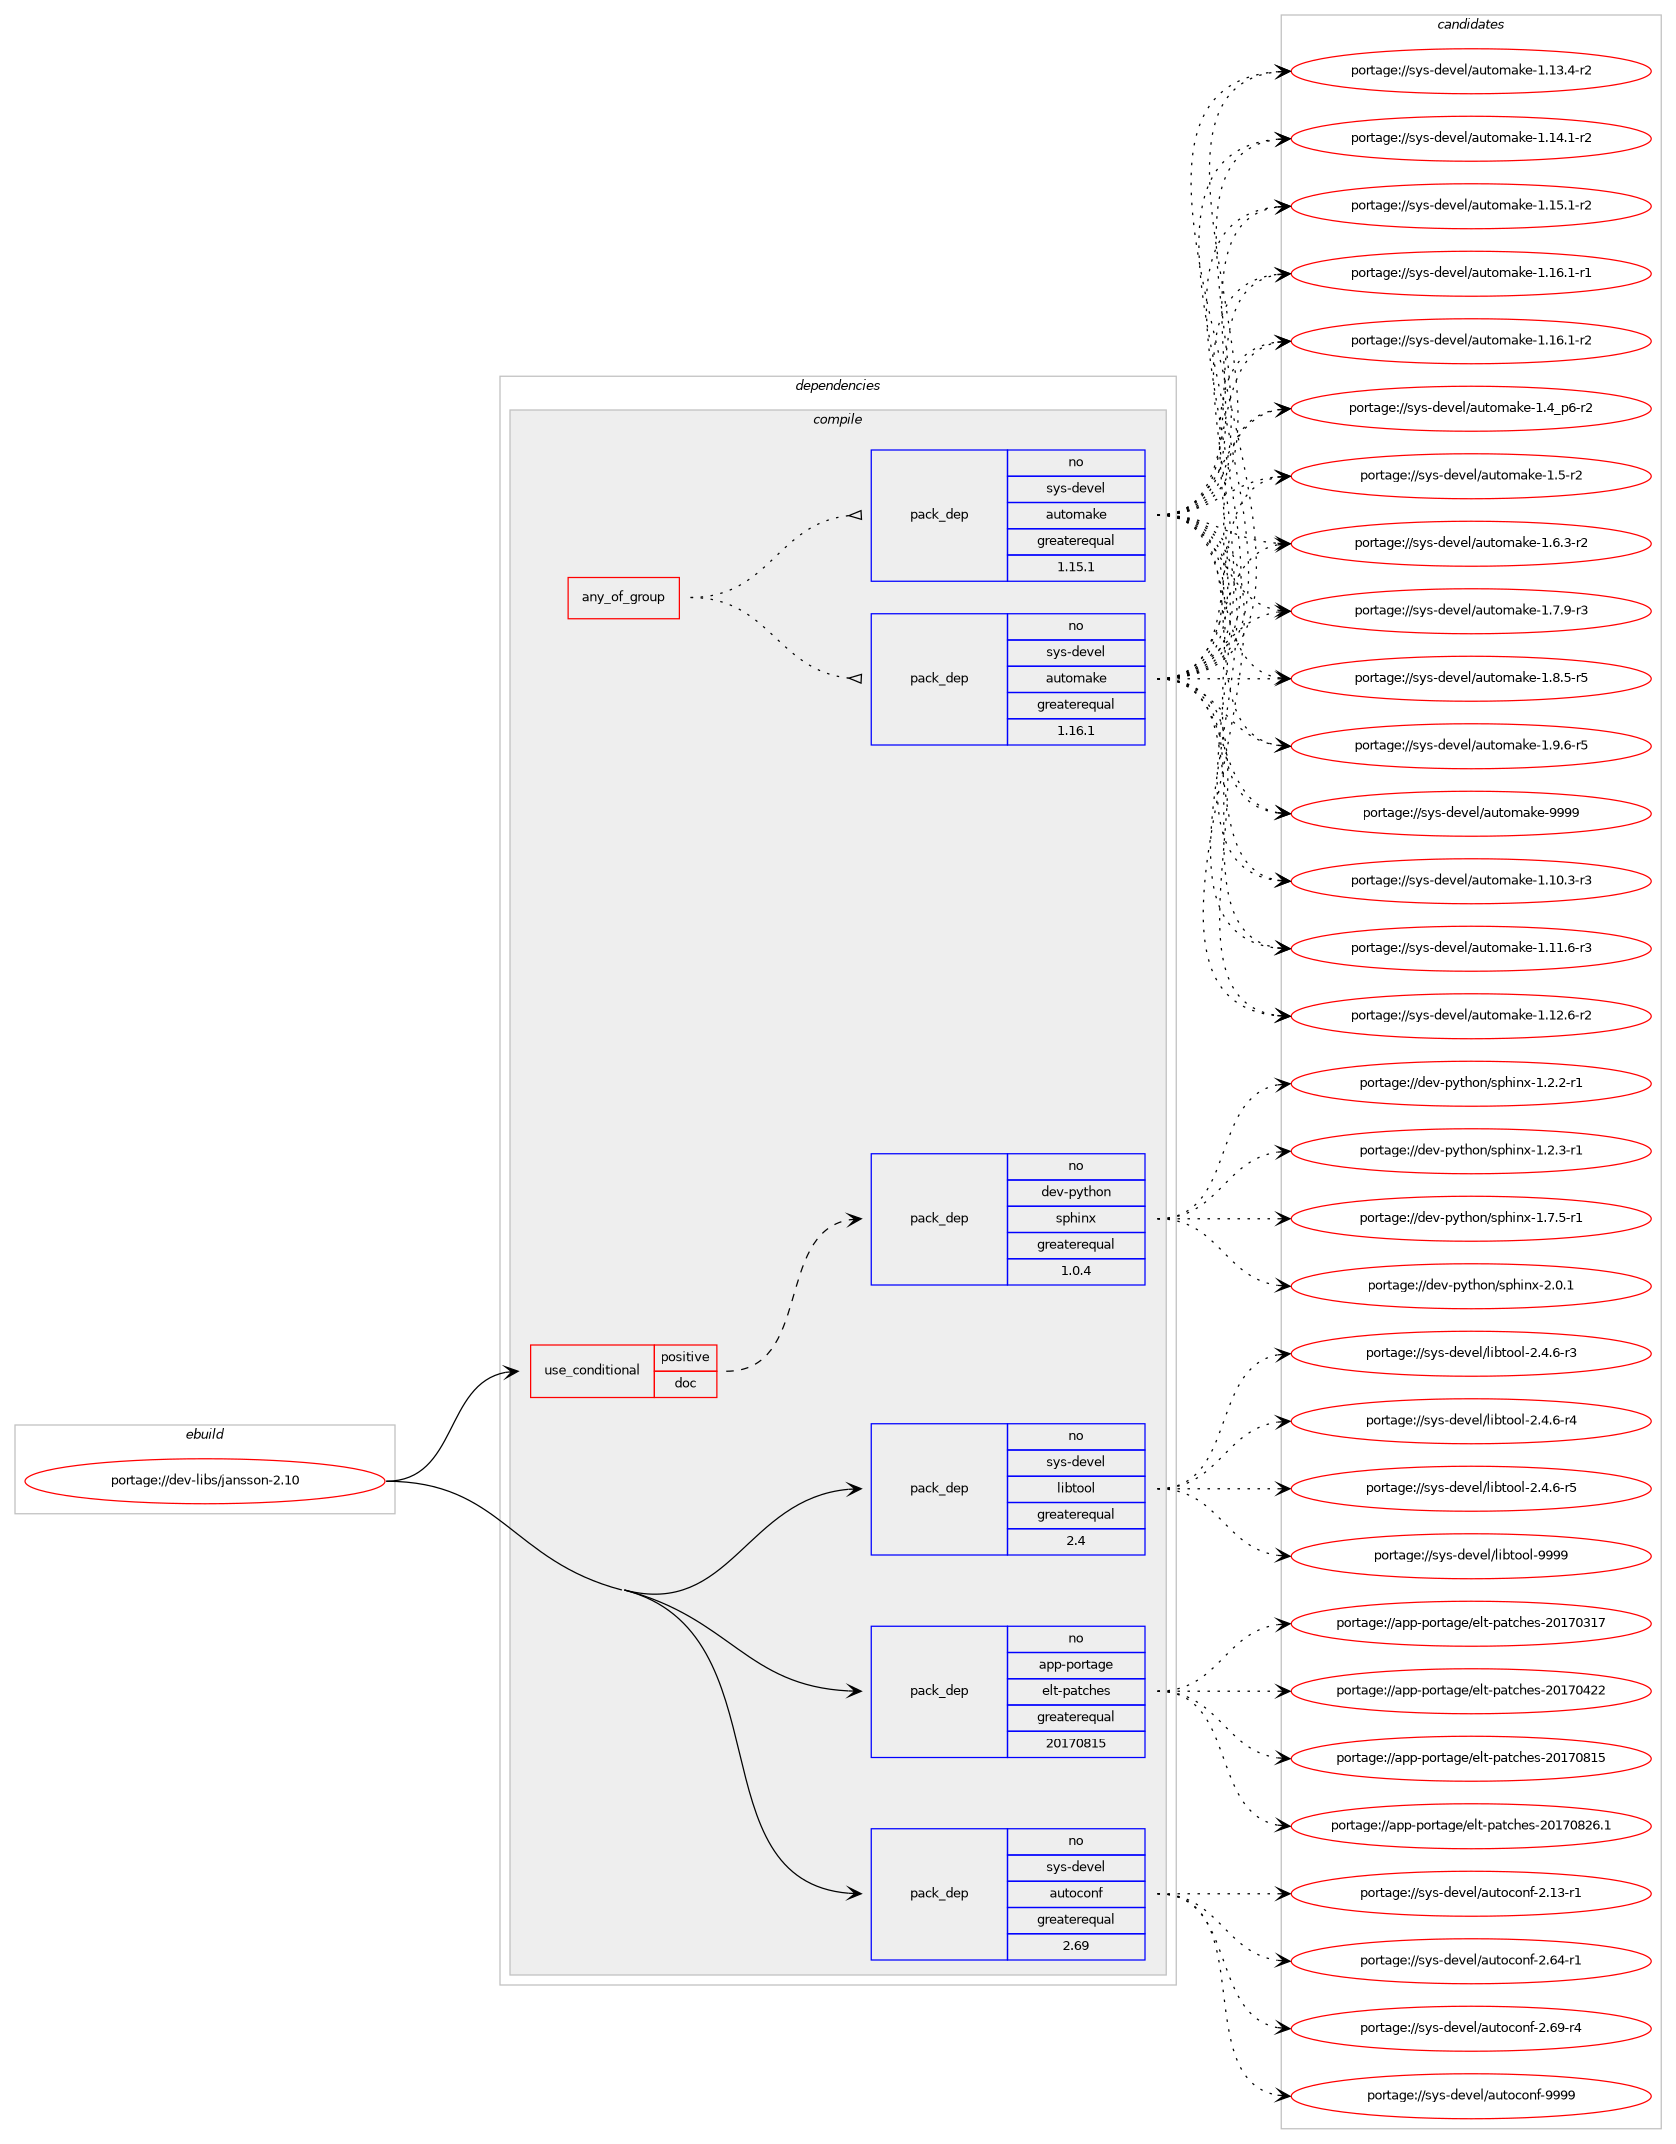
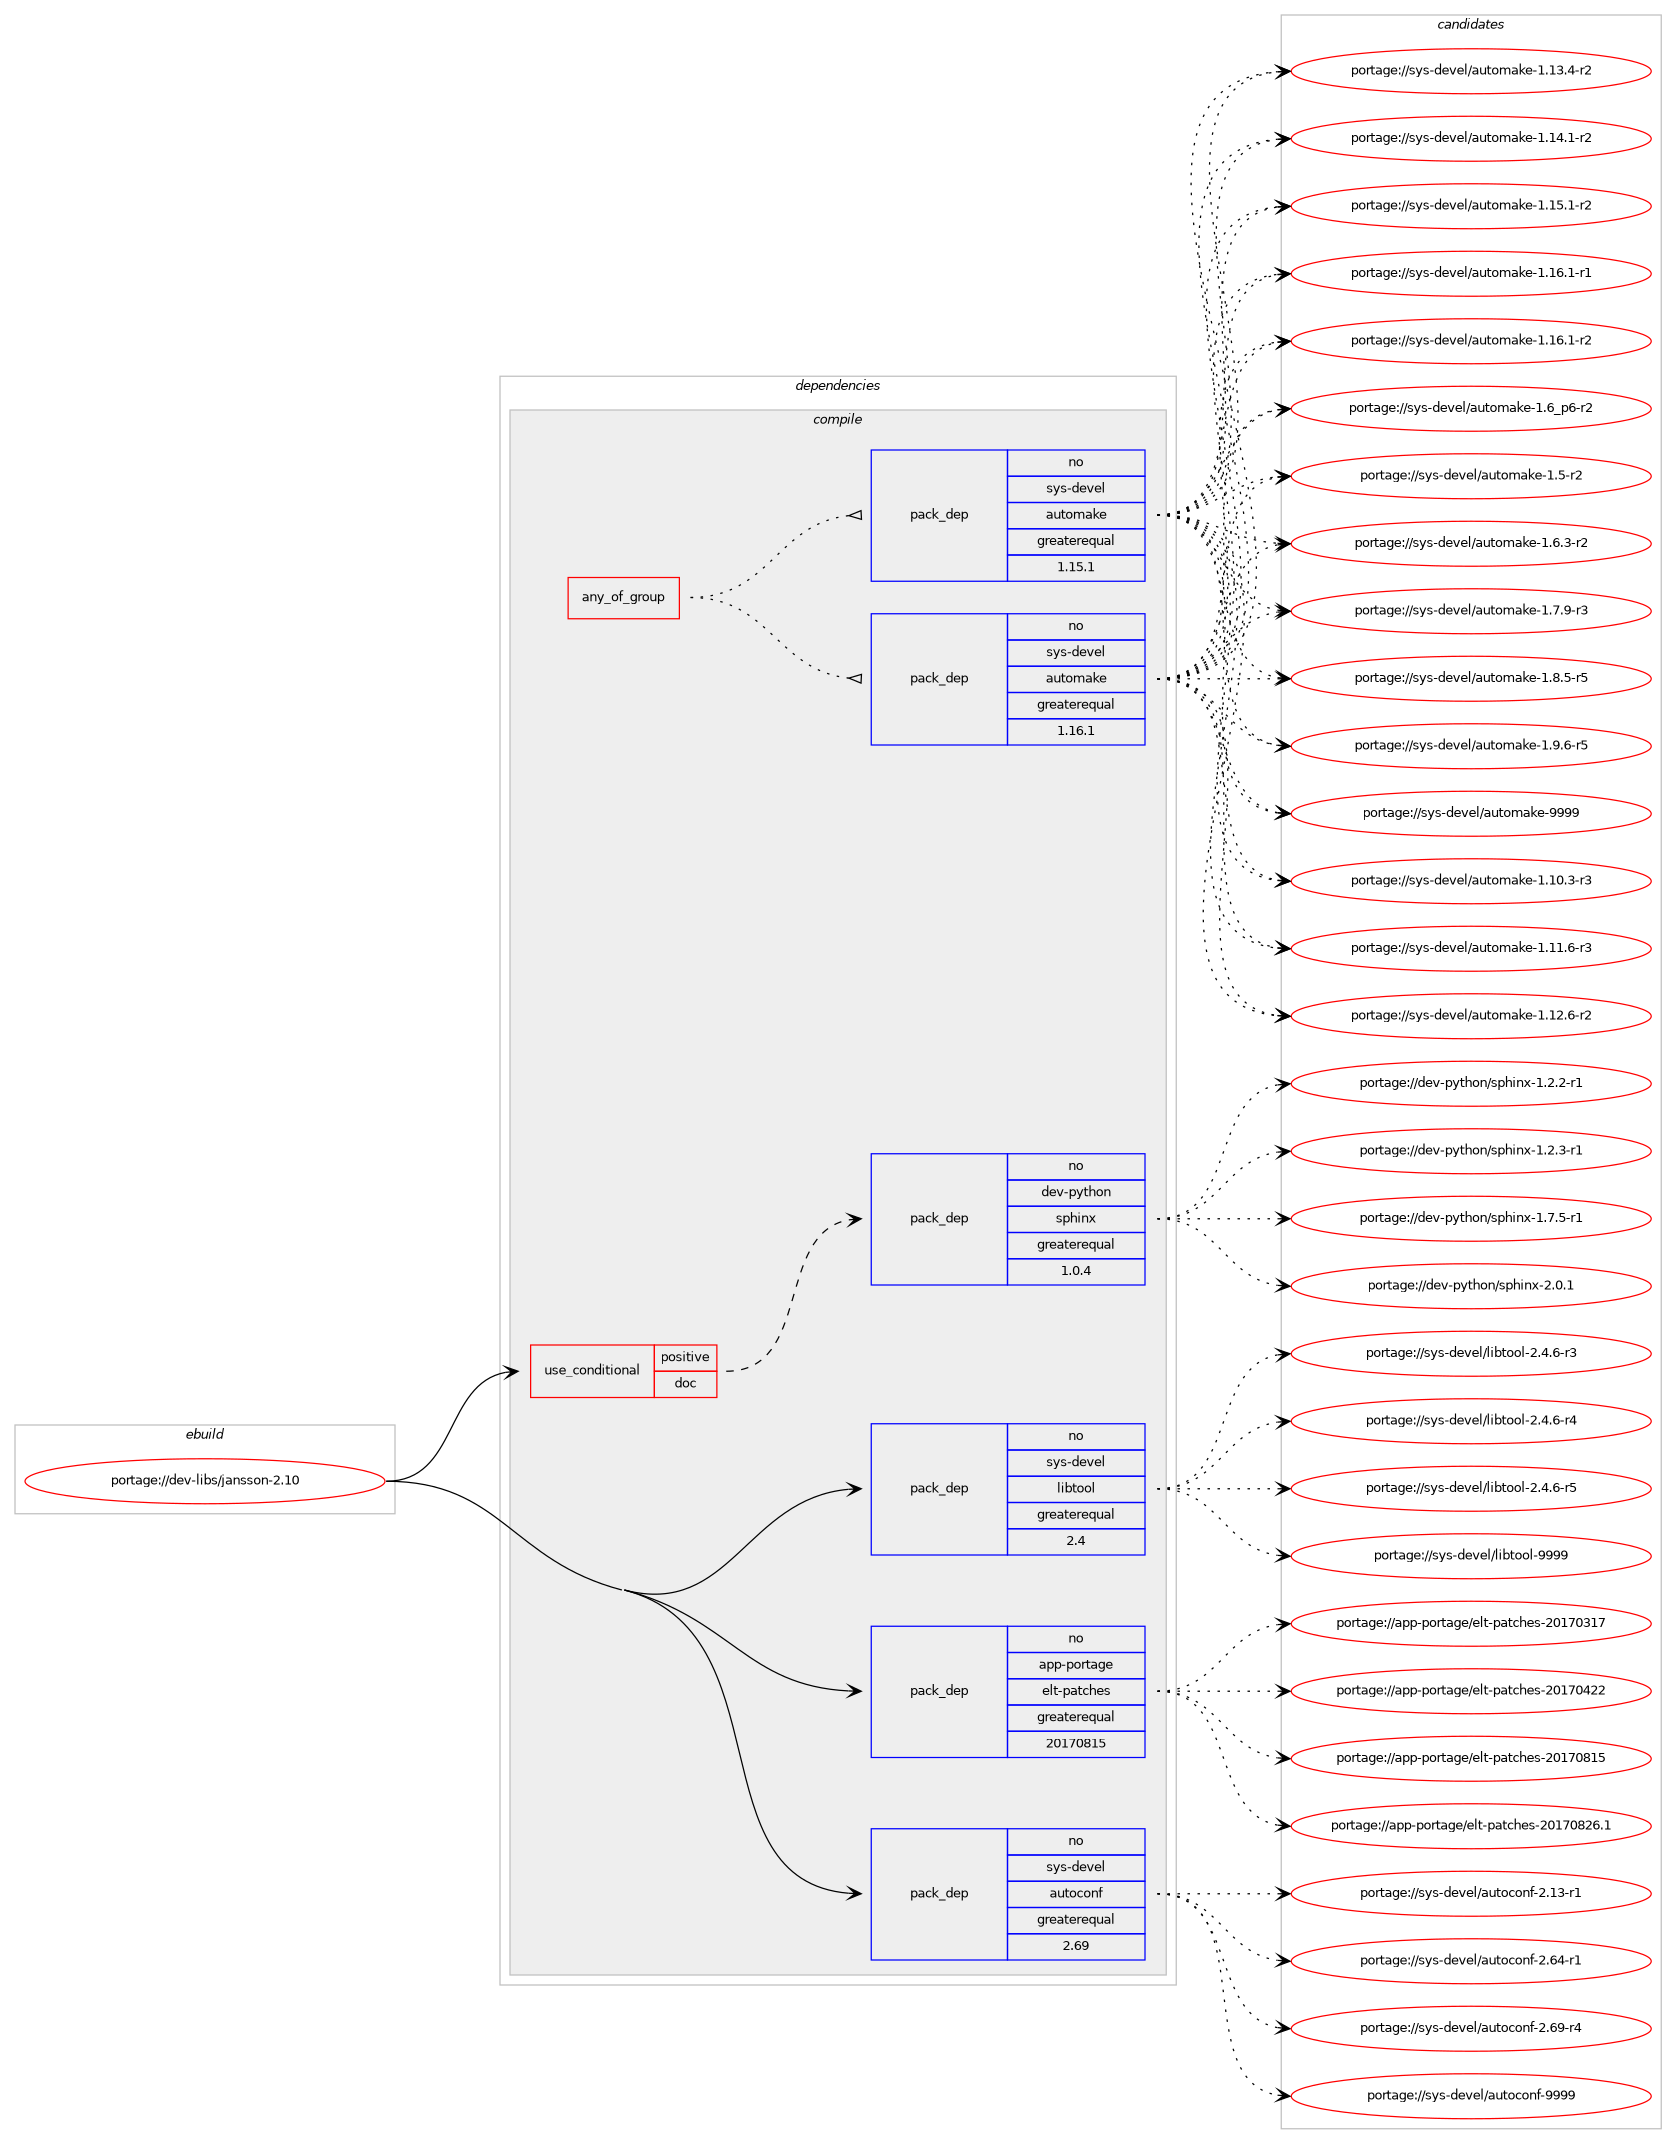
  digraph {
    compound=true
    concentrate=true
    fontname=Helvetica
    fontsize=10
    newrank=true
    rankdir=LR
    ranksep=1.5
    node [color=red fontname=Helvetica fontsize=10]
    edge [arrowhead=vee headport=w style=dotted tailport=e weight=100]
    n1 [label="portage://dev-libs/jansson-2.10" width=4]
    n2 [color=blue label=<<TABLE BORDER="0" CELLBORDER="1" CELLSPACING="0" CELLPADDING="4" WIDTH="220"><TR><TD ROWSPAN="6" CELLPADDING="30">pack_dep</TD></TR><TR><TD WIDTH="110">no</TD></TR><TR><TD>sys-devel</TD></TR><TR><TD>automake</TD></TR><TR><TD>greaterequal</TD></TR><TR><TD>1.16.1</TD></TR></TABLE>> shape=none]
    n3 [color=blue label=<<TABLE BORDER="0" CELLBORDER="1" CELLSPACING="0" CELLPADDING="4" WIDTH="220"><TR><TD ROWSPAN="6" CELLPADDING="30">pack_dep</TD></TR><TR><TD WIDTH="110">no</TD></TR><TR><TD>sys-devel</TD></TR><TR><TD>automake</TD></TR><TR><TD>greaterequal</TD></TR><TR><TD>1.15.1</TD></TR></TABLE>> shape=none]
    n4 [label=<<TABLE BORDER="0" CELLBORDER="1" CELLSPACING="0" CELLPADDING="4"><TR><TD CELLPADDING="10">any_of_group</TD></TR></TABLE>> shape=none]
    n5 [color=blue label=<<TABLE BORDER="0" CELLBORDER="1" CELLSPACING="0" CELLPADDING="4" WIDTH="220"><TR><TD ROWSPAN="6" CELLPADDING="30">pack_dep</TD></TR><TR><TD WIDTH="110">no</TD></TR><TR><TD>dev-python</TD></TR><TR><TD>sphinx</TD></TR><TR><TD>greaterequal</TD></TR><TR><TD>1.0.4</TD></TR></TABLE>> shape=none]
    n6 [label=<<TABLE BORDER="0" CELLBORDER="1" CELLSPACING="0" CELLPADDING="4"><TR><TD ROWSPAN="3" CELLPADDING="10">use_conditional</TD></TR><TR><TD>positive</TD></TR><TR><TD>doc</TD></TR></TABLE>> shape=none]
    n7 [color=blue label=<<TABLE BORDER="0" CELLBORDER="1" CELLSPACING="0" CELLPADDING="4" WIDTH="220"><TR><TD ROWSPAN="6" CELLPADDING="30">pack_dep</TD></TR><TR><TD WIDTH="110">no</TD></TR><TR><TD>app-portage</TD></TR><TR><TD>elt-patches</TD></TR><TR><TD>greaterequal</TD></TR><TR><TD>20170815</TD></TR></TABLE>> shape=none]
    n8 [color=blue label=<<TABLE BORDER="0" CELLBORDER="1" CELLSPACING="0" CELLPADDING="4" WIDTH="220"><TR><TD ROWSPAN="6" CELLPADDING="30">pack_dep</TD></TR><TR><TD WIDTH="110">no</TD></TR><TR><TD>sys-devel</TD></TR><TR><TD>autoconf</TD></TR><TR><TD>greaterequal</TD></TR><TR><TD>2.69</TD></TR></TABLE>> shape=none]
    n9 [color=blue label=<<TABLE BORDER="0" CELLBORDER="1" CELLSPACING="0" CELLPADDING="4" WIDTH="220"><TR><TD ROWSPAN="6" CELLPADDING="30">pack_dep</TD></TR><TR><TD WIDTH="110">no</TD></TR><TR><TD>sys-devel</TD></TR><TR><TD>libtool</TD></TR><TR><TD>greaterequal</TD></TR><TR><TD>2.4</TD></TR></TABLE>> shape=none]
    n10 [label="portage://sys-devel/automake-1.10.3-r3" width=4]
    n11 [label="portage://sys-devel/automake-1.11.6-r3" width=4]
    n12 [label="portage://sys-devel/automake-1.12.6-r2" width=4]
    n13 [label="portage://sys-devel/automake-1.13.4-r2" width=4]
    n14 [label="portage://sys-devel/automake-1.14.1-r2" width=4]
    n15 [label="portage://sys-devel/automake-1.15.1-r2" width=4]
    n16 [label="portage://sys-devel/automake-1.16.1-r1" width=4]
    n17 [label="portage://sys-devel/automake-1.16.1-r2" width=4]
-   n18 [label="portage://sys-devel/automake-1.4_p6-r2" width=4]
+   n18 [label="portage://sys-devel/automake-1.6_p6-r2" width=4]
    n19 [label="portage://sys-devel/automake-1.5-r2" width=4]
    n20 [label="portage://sys-devel/automake-1.6.3-r2" width=4]
    n21 [label="portage://sys-devel/automake-1.7.9-r3" width=4]
    n22 [label="portage://sys-devel/automake-1.8.5-r5" width=4]
    n23 [label="portage://sys-devel/automake-1.9.6-r5" width=4]
    n24 [label="portage://sys-devel/automake-9999" width=4]
    n25 [label="portage://dev-python/sphinx-1.2.2-r1" width=4]
    n26 [label="portage://dev-python/sphinx-1.2.3-r1" width=4]
    n27 [label="portage://dev-python/sphinx-1.7.5-r1" width=4]
    n28 [label="portage://dev-python/sphinx-2.0.1" width=4]
    n29 [label="portage://app-portage/elt-patches-20170317" width=4]
    n30 [label="portage://app-portage/elt-patches-20170422" width=4]
    n31 [label="portage://app-portage/elt-patches-20170815" width=4]
    n32 [label="portage://app-portage/elt-patches-20170826.1" width=4]
    n33 [label="portage://sys-devel/autoconf-2.13-r1" width=4]
    n34 [label="portage://sys-devel/autoconf-2.64-r1" width=4]
    n35 [label="portage://sys-devel/autoconf-2.69-r4" width=4]
    n36 [label="portage://sys-devel/autoconf-9999" width=4]
    n37 [label="portage://sys-devel/libtool-2.4.6-r3" width=4]
    n38 [label="portage://sys-devel/libtool-2.4.6-r4" width=4]
    n39 [label="portage://sys-devel/libtool-2.4.6-r5" width=4]
    n40 [label="portage://sys-devel/libtool-9999" width=4]
    subgraph cluster_1 {
      color=gray
      label=<<i>ebuild</i>>
      rank=same
      n1
    }
    subgraph cluster_2 {
      color=gray
      label=<<i>dependencies</i>>
      subgraph cluster_3 {
        color=gray
        fillcolor="#eeeeee"
        label=<<i>compile</i>>
        style=filled
        subgraph sub_4 {
          color=gray
          fillcolor="#eeeeee"
          label=<<i>compile</i>>
          style=filled
          n4
          subgraph sub_5 {
            color=gray
            fillcolor="#eeeeee"
            label=<<i>compile</i>>
            style=filled
            n2
          }
          subgraph sub_6 {
            color=gray
            fillcolor="#eeeeee"
            label=<<i>compile</i>>
            style=filled
            n3
          }
        }
        subgraph sub_7 {
          color=gray
          fillcolor="#eeeeee"
          label=<<i>compile</i>>
          style=filled
          n6
          subgraph sub_8 {
            color=gray
            fillcolor="#eeeeee"
            label=<<i>compile</i>>
            style=filled
            n5
          }
        }
        subgraph sub_9 {
          color=gray
          fillcolor="#eeeeee"
          label=<<i>compile</i>>
          style=filled
          n7
        }
        subgraph sub_10 {
          color=gray
          fillcolor="#eeeeee"
          label=<<i>compile</i>>
          style=filled
          n8
        }
        subgraph sub_11 {
          color=gray
          fillcolor="#eeeeee"
          label=<<i>compile</i>>
          style=filled
          n9
        }
      }
      subgraph cluster_12 {
        color=gray
        fillcolor="#eeeeee"
        label=<<i>run</i>>
        style=filled
      }
      subgraph cluster_13 {
        color=gray
        fillcolor="#eeeeee"
        label=<<i>compile and run</i>>
        style=filled
      }
    }
    subgraph cluster_14 {
      color=gray
      label=<<i>candidates</i>>
      rank=same
      subgraph sub_15 {
        color=black
        label=<<i>candidates</i>>
        nodesep=1
        rank=same
        n10
        n11
        n12
        n13
        n14
        n15
        n16
        n17
        n18
        n19
        n20
        n21
        n22
        n23
        n24
      }
      subgraph sub_16 {
        color=black
        label=<<i>candidates</i>>
        nodesep=1
        rank=same
        n10
        n11
        n12
        n13
        n14
        n15
        n16
        n17
        n18
        n19
        n20
        n21
        n22
        n23
        n24
      }
      subgraph sub_17 {
        color=black
        label=<<i>candidates</i>>
        nodesep=1
        rank=same
        n25
        n26
        n27
        n28
      }
      subgraph sub_18 {
        color=black
        label=<<i>candidates</i>>
        nodesep=1
        rank=same
        n29
        n30
        n31
        n32
      }
      subgraph sub_19 {
        color=black
        label=<<i>candidates</i>>
        nodesep=1
        rank=same
        n33
        n34
        n35
        n36
      }
      subgraph sub_20 {
        color=black
        label=<<i>candidates</i>>
        nodesep=1
        rank=same
        n37
        n38
        n39
        n40
      }
    }
    n1 -> n6 [style=solid weight=20]
    n1 -> n7 [style=solid weight=20]
    n1 -> n8 [style=solid weight=20]
    n1 -> n9 [style=solid weight=20]
    n2 -> n10
    n2 -> n11
    n2 -> n12
    n2 -> n13
    n2 -> n14
    n2 -> n15
    n2 -> n16
    n2 -> n17
    n2 -> n18
    n2 -> n19
    n2 -> n20
    n2 -> n21
    n2 -> n22
    n2 -> n23
    n2 -> n24
    n3 -> n10
    n3 -> n11
    n3 -> n12
    n3 -> n13
    n3 -> n14
    n3 -> n15
    n3 -> n16
    n3 -> n17
    n3 -> n18
    n3 -> n19
    n3 -> n20
    n3 -> n21
    n3 -> n22
    n3 -> n23
    n3 -> n24
    n4 -> n2 [arrowhead=oinv weight=20]
    n4 -> n3 [arrowhead=oinv weight=20]
    n5 -> n25
    n5 -> n26
    n5 -> n27
    n5 -> n28
    n6 -> n5 [style=dashed weight=20]
    n7 -> n29
    n7 -> n30
    n7 -> n31
    n7 -> n32
    n8 -> n33
    n8 -> n34
    n8 -> n35
    n8 -> n36
    n9 -> n37
    n9 -> n38
    n9 -> n39
    n9 -> n40
  }
